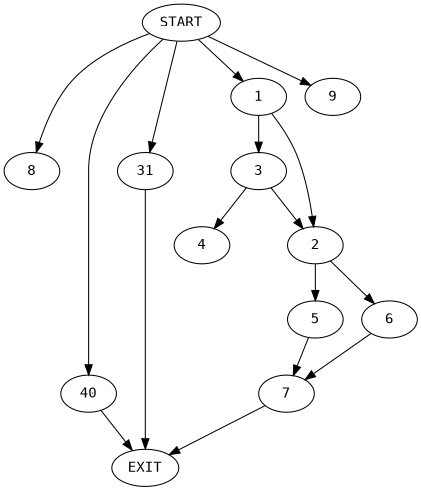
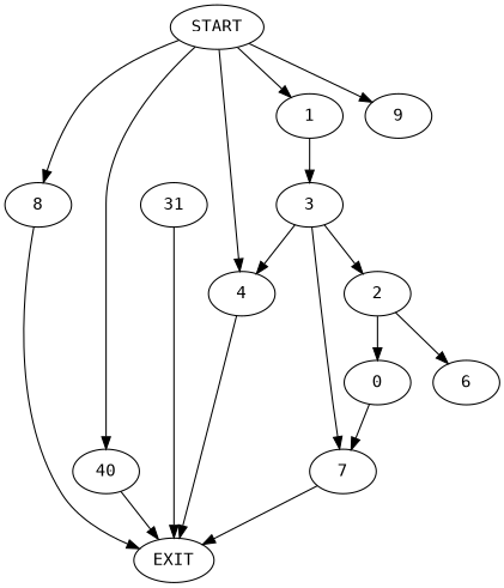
  digraph {
    fontname="DejaVu Sans Mono"
    node [fontname="DejaVu Sans Mono"]
    edge [fontname="DejaVu Sans Mono"]
    n1 [label=START]
    1
    8
    9
    n5 [label=40]
    n6 [label=31]
    2
    3
    n9 [label=EXIT]
-   5
+   5 [label=0]
    6
    4
    7
    n1 -> 1
    n1 -> 8
    n1 -> 9
    n1 -> n5
-   n1 -> n6
-   1 -> 2
+   n1 -> 4
    1 -> 3
+   8 -> n9
    n5 -> n9
    n6 -> n9
    2 -> 5
    2 -> 6
    3 -> 2
    3 -> 4
    5 -> 7
-   6 -> 7
+   3 -> 7
+   4 -> n9
    7 -> n9
  }
